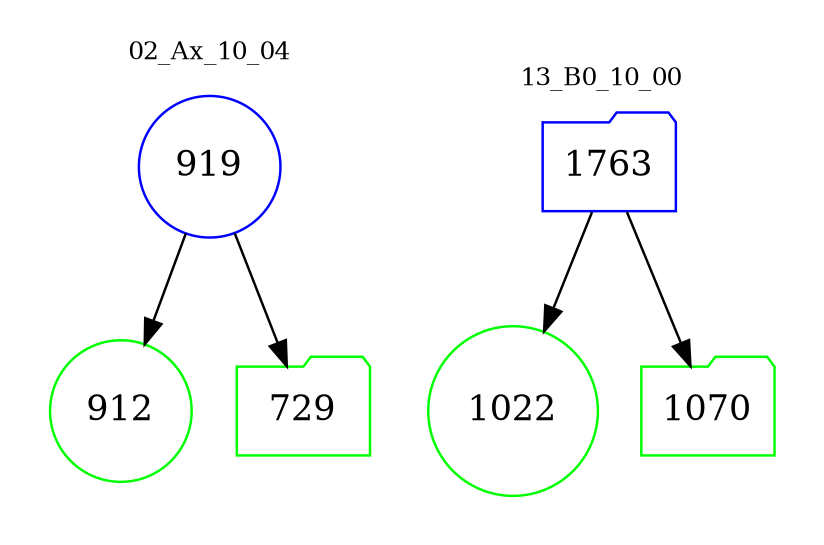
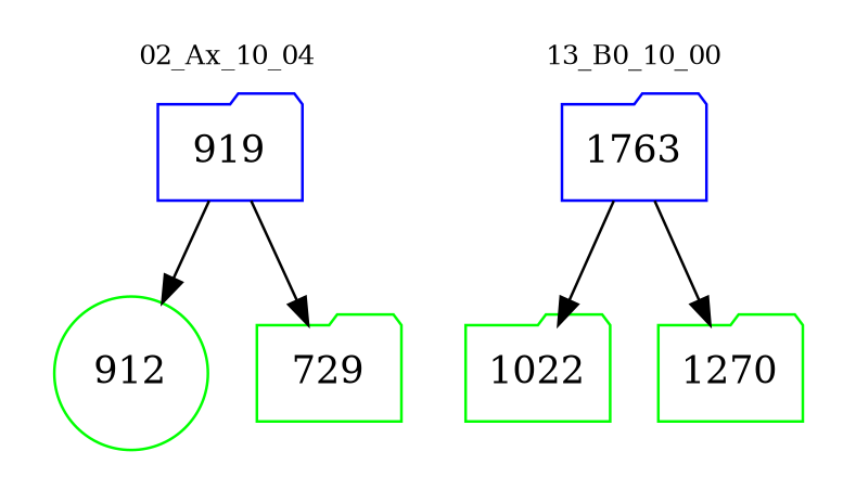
  digraph {
    node [color=green shape=circle]
    edge [color=black]
-   n1 [color=blue label=919]
+   n1 [color=blue label=919 shape=folder]
    n2 [label=912]
    n3 [label=729 shape=folder]
    n4 [color=blue label=1763 shape=folder]
-   n5 [label=1022]
-   n6 [label=1070 shape=folder]
+   n5 [label=1022 shape=folder]
+   n6 [label=1270 shape=folder]
    subgraph cluster_1 {
      color=white
      fontsize=10
      label="02_Ax_10_04"
      n1
      n2
      n3
    }
    subgraph cluster_2 {
      color=white
      fontsize=10
      label="13_B0_10_00"
      n4
      n5
      n6
    }
    n1 -> n2
    n1 -> n3
    n4 -> n5
    n4 -> n6
  }
